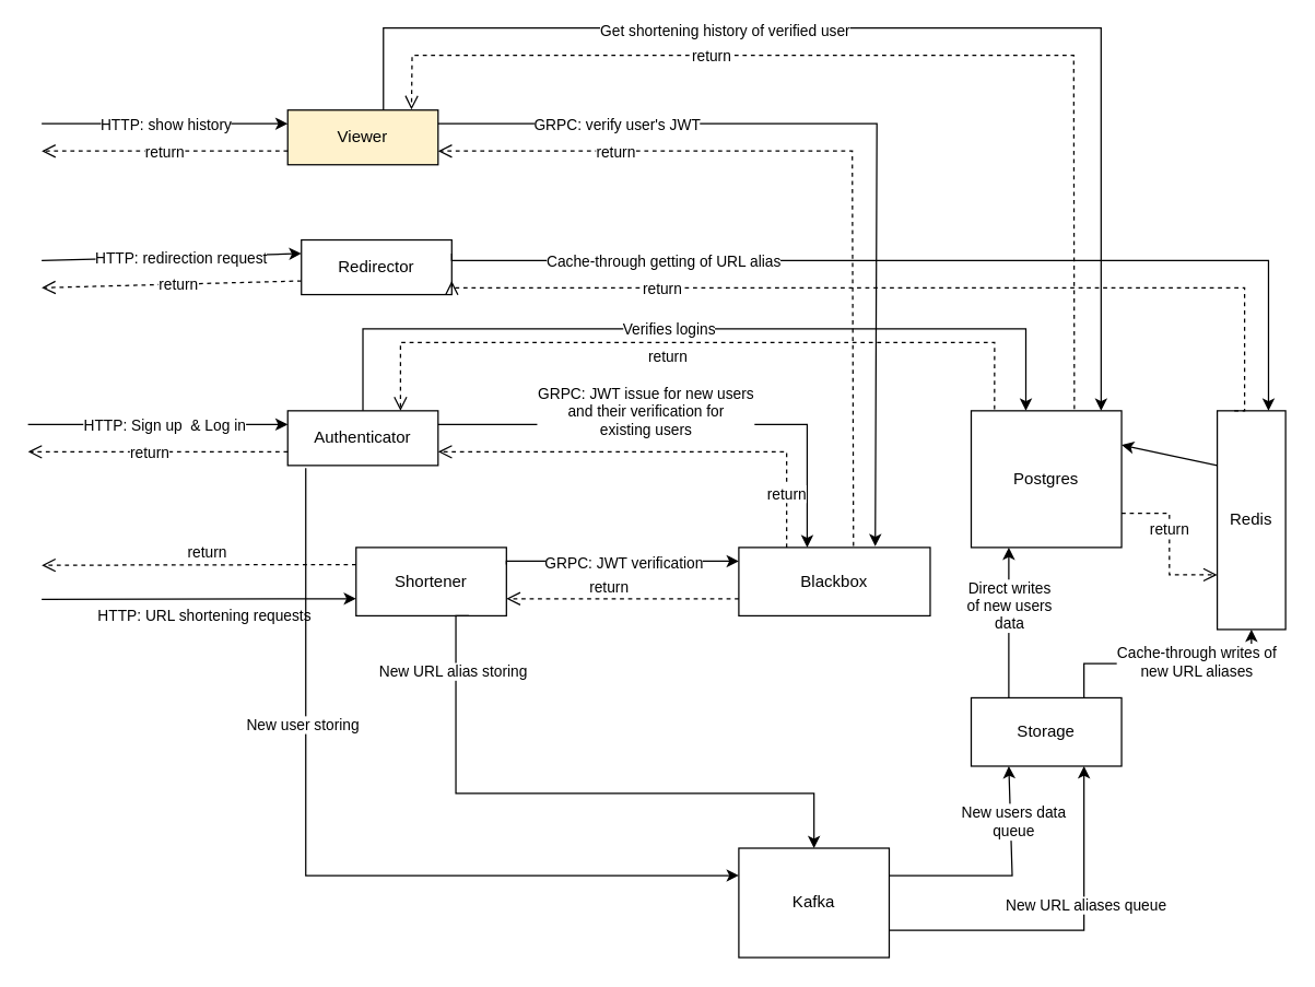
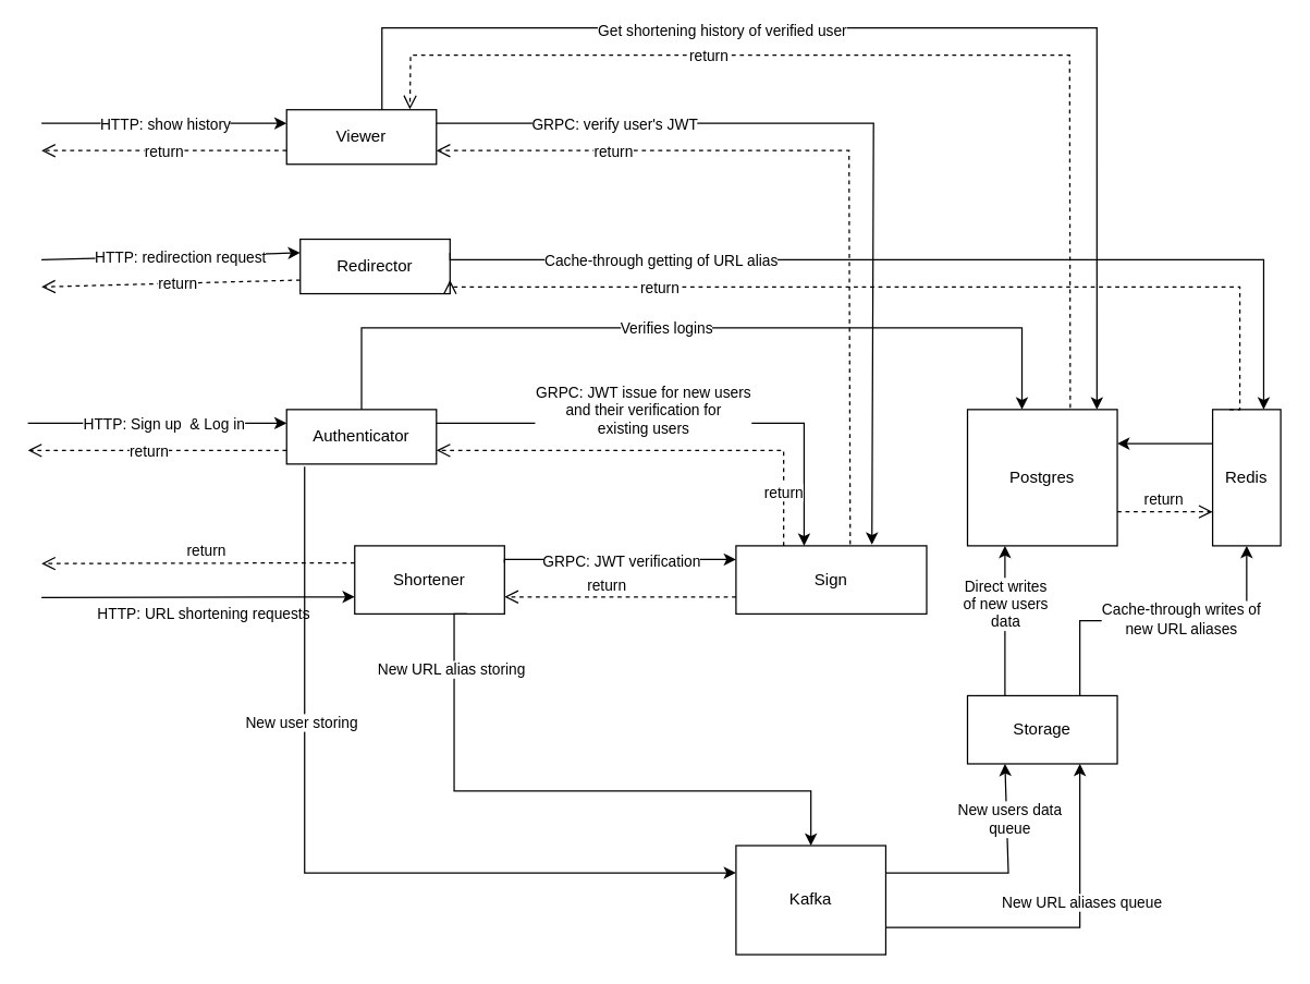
  <mxCell id="0" />
  <mxCell id="1" parent="0" />
  <mxCell id="2" value="" style="endArrow=classic;html=1;rounded=0;edgeStyle=orthogonalEdgeStyle;entryX=0;entryY=0.75;entryDx=0;entryDy=0;" parent="1" target="9" edge="1"><mxGeometry width="50" height="50" relative="1" as="geometry"><mxPoint x="30" y="438" as="sourcePoint" /><mxPoint x="230" y="600" as="targetPoint" /><Array as="points"><mxPoint x="30" y="438" /><mxPoint x="240" y="438" /></Array></mxGeometry></mxCell>
  <mxCell id="3" value="HTTP: URL shortening requests" style="edgeLabel;html=1;align=center;verticalAlign=middle;resizable=0;points=[];" parent="2" vertex="1" connectable="0"><mxGeometry x="-0.147" y="-3" relative="1" as="geometry"><mxPoint x="20" y="9" as="offset" /></mxGeometry></mxCell>
  <mxCell id="4" value="Authenticator" style="html=1;whiteSpace=wrap;" parent="1" vertex="1"><mxGeometry x="210" y="300" width="110" height="40" as="geometry" /></mxCell>
- <mxCell id="5" value="Blackbox" style="html=1;whiteSpace=wrap;" parent="1" vertex="1"><mxGeometry x="540" y="400" width="140" height="50" as="geometry" /></mxCell>
+ <mxCell id="5" value="Sign" style="html=1;whiteSpace=wrap;" parent="1" vertex="1"><mxGeometry x="540" y="400" width="140" height="50" as="geometry" /></mxCell>
  <mxCell id="6" value="Postgres" style="html=1;whiteSpace=wrap;" parent="1" vertex="1"><mxGeometry x="710" y="300" width="110" height="100" as="geometry" /></mxCell>
  <mxCell id="7" value="Kafka" style="html=1;whiteSpace=wrap;" parent="1" vertex="1"><mxGeometry x="540" y="620" width="110" height="80" as="geometry" /></mxCell>
- <mxCell id="8" value="Redis" style="html=1;whiteSpace=wrap;" parent="1" vertex="1"><mxGeometry x="890" y="300" width="50" height="160" as="geometry" /></mxCell>
+ <mxCell id="8" value="Redis" style="html=1;whiteSpace=wrap;" parent="1" vertex="1"><mxGeometry x="890" y="300" width="50" height="100" as="geometry" /></mxCell>
  <mxCell id="9" value="&lt;div&gt;Shortener&lt;br&gt;&lt;/div&gt;" style="html=1;whiteSpace=wrap;" parent="1" vertex="1"><mxGeometry x="260" y="400" width="110" height="50" as="geometry" /></mxCell>
  <mxCell id="10" value="Storage" style="html=1;whiteSpace=wrap;" parent="1" vertex="1"><mxGeometry x="710" y="510" width="110" height="50" as="geometry" /></mxCell>
  <mxCell id="11" value="" style="endArrow=classic;html=1;rounded=0;entryX=0;entryY=0.25;entryDx=0;entryDy=0;edgeStyle=orthogonalEdgeStyle;" parent="1" target="4" edge="1"><mxGeometry width="50" height="50" relative="1" as="geometry"><mxPoint x="20" y="310" as="sourcePoint" /><mxPoint x="730" y="400" as="targetPoint" /><Array as="points"><mxPoint x="20" y="310" /></Array></mxGeometry></mxCell>
  <mxCell id="12" value="HTTP: Sign up&amp;nbsp; &amp;amp; Log in" style="edgeLabel;html=1;align=center;verticalAlign=middle;resizable=0;points=[];" parent="11" vertex="1" connectable="0"><mxGeometry x="-0.374" y="-2" relative="1" as="geometry"><mxPoint x="40" y="-2" as="offset" /></mxGeometry></mxCell>
  <mxCell id="13" value="" style="endArrow=classic;html=1;rounded=0;edgeStyle=orthogonalEdgeStyle;exitX=1;exitY=0.25;exitDx=0;exitDy=0;" parent="1" source="9" edge="1"><mxGeometry width="50" height="50" relative="1" as="geometry"><mxPoint x="370" y="410" as="sourcePoint" /><mxPoint x="540" y="410" as="targetPoint" /><Array as="points"><mxPoint x="370" y="410" /></Array></mxGeometry></mxCell>
  <mxCell id="14" value="GRPC: JWT verification" style="edgeLabel;html=1;align=center;verticalAlign=middle;resizable=0;points=[];" parent="13" vertex="1" connectable="0"><mxGeometry x="0.03" y="-1" relative="1" as="geometry"><mxPoint x="-1" as="offset" /></mxGeometry></mxCell>
  <mxCell id="15" value="" style="endArrow=classic;html=1;rounded=0;exitX=1;exitY=0.25;exitDx=0;exitDy=0;edgeStyle=orthogonalEdgeStyle;" parent="1" source="4" target="5" edge="1"><mxGeometry width="50" height="50" relative="1" as="geometry"><mxPoint x="565" y="260" as="sourcePoint" /><mxPoint x="623" y="400" as="targetPoint" /><Array as="points"><mxPoint x="590" y="310" /></Array></mxGeometry></mxCell>
  <mxCell id="16" value="&lt;div&gt;GRPC: JWT issue for new users&lt;/div&gt;&lt;div&gt;and their verification for&lt;/div&gt;&lt;div&gt;existing users&lt;br&gt;&lt;/div&gt;" style="edgeLabel;html=1;align=center;verticalAlign=middle;resizable=0;points=[];" parent="15" vertex="1" connectable="0"><mxGeometry x="0.141" y="-1" relative="1" as="geometry"><mxPoint x="-54" y="-11" as="offset" /></mxGeometry></mxCell>
  <mxCell id="17" value="" style="endArrow=classic;html=1;rounded=0;exitX=0.75;exitY=1;exitDx=0;exitDy=0;entryX=0.5;entryY=0;entryDx=0;entryDy=0;edgeStyle=orthogonalEdgeStyle;" parent="1" source="9" target="7" edge="1"><mxGeometry width="50" height="50" relative="1" as="geometry"><mxPoint x="420" y="610" as="sourcePoint" /><mxPoint x="785" y="600" as="targetPoint" /><Array as="points"><mxPoint x="333" y="580" /><mxPoint x="595" y="580" /></Array></mxGeometry></mxCell>
  <mxCell id="18" value="New URL alias storing" style="edgeLabel;html=1;align=center;verticalAlign=middle;resizable=0;points=[];" parent="17" vertex="1" connectable="0"><mxGeometry x="-0.07" y="-1" relative="1" as="geometry"><mxPoint x="-68" y="-91" as="offset" /></mxGeometry></mxCell>
  <mxCell id="19" value="" style="endArrow=classic;html=1;rounded=0;exitX=1;exitY=0.75;exitDx=0;exitDy=0;entryX=0.75;entryY=1;entryDx=0;entryDy=0;edgeStyle=orthogonalEdgeStyle;" parent="1" source="7" target="10" edge="1"><mxGeometry width="50" height="50" relative="1" as="geometry"><mxPoint x="860" y="580" as="sourcePoint" /><mxPoint x="910" y="530" as="targetPoint" /></mxGeometry></mxCell>
  <mxCell id="20" value="New URL aliases queue" style="edgeLabel;html=1;align=center;verticalAlign=middle;resizable=0;points=[];" parent="19" vertex="1" connectable="0"><mxGeometry x="0.405" y="-1" relative="1" as="geometry"><mxPoint y="23" as="offset" /></mxGeometry></mxCell>
  <mxCell id="21" value="Redirector" style="rounded=0;whiteSpace=wrap;html=1;" parent="1" vertex="1"><mxGeometry x="220" y="175" width="110" height="40" as="geometry" /></mxCell>
  <mxCell id="22" value="" style="endArrow=classic;html=1;rounded=0;exitX=0.75;exitY=0;exitDx=0;exitDy=0;entryX=0.5;entryY=1;entryDx=0;entryDy=0;edgeStyle=orthogonalEdgeStyle;" parent="1" source="10" target="8" edge="1"><mxGeometry width="50" height="50" relative="1" as="geometry"><mxPoint x="870" y="570" as="sourcePoint" /><mxPoint x="920" y="520" as="targetPoint" /></mxGeometry></mxCell>
  <mxCell id="23" value="&lt;div&gt;Cache-through writes of&lt;/div&gt;&lt;div&gt;new URL aliases&lt;/div&gt;" style="edgeLabel;html=1;align=center;verticalAlign=middle;resizable=0;points=[];" parent="22" vertex="1" connectable="0"><mxGeometry x="-0.265" y="-2" relative="1" as="geometry"><mxPoint x="44" y="-4" as="offset" /></mxGeometry></mxCell>
  <mxCell id="24" value="" style="endArrow=classic;html=1;rounded=0;exitX=0;exitY=0.25;exitDx=0;exitDy=0;entryX=1;entryY=0.25;entryDx=0;entryDy=0;" parent="1" source="8" target="6" edge="1"><mxGeometry width="50" height="50" relative="1" as="geometry"><mxPoint x="770" y="420" as="sourcePoint" /><mxPoint x="820" y="370" as="targetPoint" /></mxGeometry></mxCell>
  <mxCell id="25" value="" style="endArrow=classic;html=1;rounded=0;exitX=1;exitY=0.25;exitDx=0;exitDy=0;entryX=0.75;entryY=0;entryDx=0;entryDy=0;edgeStyle=orthogonalEdgeStyle;" parent="1" source="21" target="8" edge="1"><mxGeometry width="50" height="50" relative="1" as="geometry"><mxPoint x="740" y="390" as="sourcePoint" /><mxPoint x="790" y="340" as="targetPoint" /><Array as="points"><mxPoint x="928" y="190" /></Array></mxGeometry></mxCell>
  <mxCell id="26" value="Cache-through getting of URL alias" style="edgeLabel;html=1;align=center;verticalAlign=middle;resizable=0;points=[];" parent="25" vertex="1" connectable="0"><mxGeometry x="-0.341" y="-3" relative="1" as="geometry"><mxPoint x="-76" y="-3" as="offset" /></mxGeometry></mxCell>
  <mxCell id="27" value="" style="endArrow=classic;html=1;rounded=0;edgeStyle=orthogonalEdgeStyle;exitX=0.5;exitY=0;exitDx=0;exitDy=0;" parent="1" source="4" edge="1"><mxGeometry width="50" height="50" relative="1" as="geometry"><mxPoint x="240" y="300" as="sourcePoint" /><mxPoint x="750" y="300" as="targetPoint" /><Array as="points"><mxPoint x="265" y="240" /><mxPoint x="750" y="240" /><mxPoint x="750" y="300" /></Array></mxGeometry></mxCell>
  <mxCell id="28" value="Verifies logins" style="edgeLabel;html=1;align=center;verticalAlign=middle;resizable=0;points=[];" parent="27" vertex="1" connectable="0"><mxGeometry x="-0.05" y="-4" relative="1" as="geometry"><mxPoint x="-4" y="-4" as="offset" /></mxGeometry></mxCell>
  <mxCell id="29" value="" style="endArrow=classic;html=1;rounded=0;entryX=0;entryY=0.25;entryDx=0;entryDy=0;" parent="1" target="21" edge="1"><mxGeometry width="50" height="50" relative="1" as="geometry"><mxPoint x="30" y="190" as="sourcePoint" /><mxPoint x="220" y="190" as="targetPoint" /></mxGeometry></mxCell>
  <mxCell id="30" value="HTTP: redirection request" style="edgeLabel;html=1;align=center;verticalAlign=middle;resizable=0;points=[];" parent="29" vertex="1" connectable="0"><mxGeometry x="-0.24" y="1" relative="1" as="geometry"><mxPoint x="30" y="1" as="offset" /></mxGeometry></mxCell>
  <mxCell id="31" value="return" style="html=1;verticalAlign=bottom;endArrow=open;dashed=1;endSize=8;rounded=0;exitX=0;exitY=0.75;exitDx=0;exitDy=0;edgeStyle=elbowEdgeStyle;entryX=1;entryY=0.75;entryDx=0;entryDy=0;" parent="1" source="5" target="9" edge="1"><mxGeometry x="0.123" relative="1" as="geometry"><mxPoint x="660" y="530" as="sourcePoint" /><mxPoint x="500" y="550" as="targetPoint" /><Array as="points"><mxPoint x="450" y="450" /><mxPoint x="600" y="500" /><mxPoint x="530" y="480" /></Array><mxPoint as="offset" /></mxGeometry></mxCell>
  <mxCell id="32" value="return" style="html=1;verticalAlign=bottom;endArrow=open;dashed=1;endSize=8;rounded=0;edgeStyle=elbowEdgeStyle;elbow=vertical;exitX=0;exitY=0.25;exitDx=0;exitDy=0;" parent="1" source="9" edge="1"><mxGeometry x="-0.045" relative="1" as="geometry"><mxPoint x="570" y="460" as="sourcePoint" /><mxPoint x="30" y="413" as="targetPoint" /><mxPoint as="offset" /></mxGeometry></mxCell>
  <mxCell id="33" value="return" style="html=1;verticalAlign=bottom;endArrow=open;dashed=1;endSize=8;rounded=0;exitX=1;exitY=0.75;exitDx=0;exitDy=0;entryX=0;entryY=0.75;entryDx=0;entryDy=0;edgeStyle=orthogonalEdgeStyle;" parent="1" source="6" target="8" edge="1"><mxGeometry x="-0.029" relative="1" as="geometry"><mxPoint x="660" y="420" as="sourcePoint" /><mxPoint x="740" y="420" as="targetPoint" /><mxPoint as="offset" /></mxGeometry></mxCell>
  <mxCell id="34" value="return" style="html=1;verticalAlign=bottom;endArrow=open;dashed=1;endSize=8;rounded=0;exitX=0.25;exitY=0;exitDx=0;exitDy=0;entryX=1;entryY=0.75;entryDx=0;entryDy=0;edgeStyle=orthogonalEdgeStyle;" parent="1" source="8" target="21" edge="1"><mxGeometry x="0.534" y="10" relative="1" as="geometry"><mxPoint x="810" y="320" as="sourcePoint" /><mxPoint x="730" y="320" as="targetPoint" /><Array as="points"><mxPoint x="910" y="300" /><mxPoint x="910" y="210" /></Array><mxPoint as="offset" /></mxGeometry></mxCell>
  <mxCell id="35" value="return" style="html=1;verticalAlign=bottom;endArrow=open;dashed=1;endSize=8;rounded=0;exitX=0.25;exitY=0;exitDx=0;exitDy=0;entryX=1;entryY=0.75;entryDx=0;entryDy=0;edgeStyle=orthogonalEdgeStyle;" parent="1" source="5" target="4" edge="1"><mxGeometry x="-0.811" relative="1" as="geometry"><mxPoint x="700" y="340" as="sourcePoint" /><mxPoint x="620" y="340" as="targetPoint" /><mxPoint y="1" as="offset" /></mxGeometry></mxCell>
  <mxCell id="36" value="return" style="html=1;verticalAlign=bottom;endArrow=open;dashed=1;endSize=8;rounded=0;exitX=0;exitY=0.75;exitDx=0;exitDy=0;edgeStyle=orthogonalEdgeStyle;" parent="1" source="4" edge="1"><mxGeometry x="0.064" y="10" relative="1" as="geometry"><mxPoint x="490" y="390" as="sourcePoint" /><mxPoint x="20" y="330" as="targetPoint" /><Array as="points"><mxPoint x="20" y="330" /></Array><mxPoint as="offset" /></mxGeometry></mxCell>
  <mxCell id="37" value="return" style="html=1;verticalAlign=bottom;endArrow=open;dashed=1;endSize=8;curved=0;rounded=0;exitX=0;exitY=0.75;exitDx=0;exitDy=0;" parent="1" source="21" edge="1"><mxGeometry x="-0.048" y="10" relative="1" as="geometry"><mxPoint x="410" y="270" as="sourcePoint" /><mxPoint x="30" y="210" as="targetPoint" /><mxPoint as="offset" /></mxGeometry></mxCell>
- <mxCell id="38" value="return" style="html=1;verticalAlign=bottom;endArrow=open;dashed=1;endSize=8;rounded=0;exitX=0.155;exitY=-0.01;exitDx=0;exitDy=0;edgeStyle=orthogonalEdgeStyle;entryX=0.75;entryY=0;entryDx=0;entryDy=0;exitPerimeter=0;" parent="1" source="6" target="4" edge="1"><mxGeometry x="0.08" y="20" relative="1" as="geometry"><mxPoint x="730" y="260" as="sourcePoint" /><mxPoint x="650" y="260" as="targetPoint" /><Array as="points"><mxPoint x="727" y="250" /><mxPoint x="293" y="250" /></Array><mxPoint as="offset" /></mxGeometry></mxCell>
  <mxCell id="39" value="" style="endArrow=classic;html=1;rounded=0;exitX=0.12;exitY=1.047;exitDx=0;exitDy=0;entryX=0;entryY=0.25;entryDx=0;entryDy=0;edgeStyle=elbowEdgeStyle;elbow=vertical;exitPerimeter=0;" edge="1" parent="1" source="4" target="7"><mxGeometry width="50" height="50" relative="1" as="geometry"><mxPoint x="650" y="430" as="sourcePoint" /><mxPoint x="700" y="380" as="targetPoint" /><Array as="points"><mxPoint x="220" y="640" /></Array></mxGeometry></mxCell>
  <mxCell id="40" value="New user storing" style="edgeLabel;html=1;align=center;verticalAlign=middle;resizable=0;points=[];" vertex="1" connectable="0" parent="39"><mxGeometry x="-0.221" y="1" relative="1" as="geometry"><mxPoint x="-4" y="-52" as="offset" /></mxGeometry></mxCell>
  <mxCell id="41" value="" style="endArrow=classic;html=1;rounded=0;exitX=0.25;exitY=0;exitDx=0;exitDy=0;entryX=0.25;entryY=1;entryDx=0;entryDy=0;edgeStyle=elbowEdgeStyle;elbow=vertical;" edge="1" parent="1" source="10" target="6"><mxGeometry width="50" height="50" relative="1" as="geometry"><mxPoint x="740" y="510" as="sourcePoint" /><mxPoint x="790" y="460" as="targetPoint" /></mxGeometry></mxCell>
  <mxCell id="42" value="&lt;div&gt;Direct writes&lt;/div&gt;&lt;div&gt;of new users&lt;/div&gt;&lt;div&gt;data&lt;br&gt;&lt;/div&gt;" style="edgeLabel;html=1;align=center;verticalAlign=middle;resizable=0;points=[];" vertex="1" connectable="0" parent="41"><mxGeometry x="0.23" relative="1" as="geometry"><mxPoint as="offset" /></mxGeometry></mxCell>
  <mxCell id="43" value="" style="endArrow=classic;html=1;rounded=0;exitX=1;exitY=0.25;exitDx=0;exitDy=0;entryX=0.25;entryY=1;entryDx=0;entryDy=0;elbow=vertical;" edge="1" parent="1" source="7" target="10"><mxGeometry width="50" height="50" relative="1" as="geometry"><mxPoint x="710" y="520" as="sourcePoint" /><mxPoint x="760" y="470" as="targetPoint" /><Array as="points"><mxPoint x="740" y="640" /></Array></mxGeometry></mxCell>
  <mxCell id="44" value="&lt;div&gt;New users data&lt;/div&gt;&lt;div&gt;queue&lt;br&gt;&lt;/div&gt;" style="edgeLabel;html=1;align=center;verticalAlign=middle;resizable=0;points=[];" vertex="1" connectable="0" parent="43"><mxGeometry x="0.52" y="-2" relative="1" as="geometry"><mxPoint as="offset" /></mxGeometry></mxCell>
- <mxCell id="45" value="&lt;div&gt;Viewer&lt;/div&gt;" style="rounded=0;whiteSpace=wrap;html=1;fillColor=#fff2cc;" vertex="1" parent="1"><mxGeometry x="210" y="80" width="110" height="40" as="geometry" /></mxCell>
+ <mxCell id="45" value="&lt;div&gt;Viewer&lt;/div&gt;" style="rounded=0;whiteSpace=wrap;html=1;" vertex="1" parent="1"><mxGeometry x="210" y="80" width="110" height="40" as="geometry" /></mxCell>
  <mxCell id="46" value="" style="endArrow=classic;html=1;rounded=0;entryX=0;entryY=0.25;entryDx=0;entryDy=0;" edge="1" parent="1" target="45"><mxGeometry width="50" height="50" relative="1" as="geometry"><mxPoint x="30" y="90" as="sourcePoint" /><mxPoint x="670" y="160" as="targetPoint" /></mxGeometry></mxCell>
  <mxCell id="47" value="HTTP: show history" style="edgeLabel;html=1;align=center;verticalAlign=middle;resizable=0;points=[];" vertex="1" connectable="0" parent="46"><mxGeometry x="-0.189" y="2" relative="1" as="geometry"><mxPoint x="17" y="2" as="offset" /></mxGeometry></mxCell>
  <mxCell id="48" value="return" style="html=1;verticalAlign=bottom;endArrow=open;dashed=1;endSize=8;curved=0;rounded=0;exitX=0;exitY=0.75;exitDx=0;exitDy=0;" edge="1" parent="1" source="45"><mxGeometry y="10" relative="1" as="geometry"><mxPoint x="340" y="160" as="sourcePoint" /><mxPoint x="30" y="110" as="targetPoint" /><mxPoint as="offset" /></mxGeometry></mxCell>
  <mxCell id="49" value="" style="endArrow=classic;html=1;rounded=0;exitX=1;exitY=0.25;exitDx=0;exitDy=0;entryX=0.713;entryY=-0.018;entryDx=0;entryDy=0;entryPerimeter=0;" edge="1" parent="1" source="45" target="5"><mxGeometry width="50" height="50" relative="1" as="geometry"><mxPoint x="720" y="310" as="sourcePoint" /><mxPoint x="610" y="80" as="targetPoint" /><Array as="points"><mxPoint x="641" y="90" /></Array></mxGeometry></mxCell>
  <mxCell id="50" value="GRPC: verify user's JWT" style="edgeLabel;html=1;align=center;verticalAlign=middle;resizable=0;points=[];" vertex="1" connectable="0" parent="49"><mxGeometry x="-0.676" y="2" relative="1" as="geometry"><mxPoint x="28" y="2" as="offset" /></mxGeometry></mxCell>
  <mxCell id="51" value="return" style="html=1;verticalAlign=bottom;endArrow=open;dashed=1;endSize=8;curved=0;rounded=0;exitX=0.599;exitY=-0.023;exitDx=0;exitDy=0;entryX=1;entryY=0.75;entryDx=0;entryDy=0;exitPerimeter=0;" edge="1" parent="1" source="5" target="45"><mxGeometry x="0.561" y="10" relative="1" as="geometry"><mxPoint x="720" y="290" as="sourcePoint" /><mxPoint x="640" y="290" as="targetPoint" /><Array as="points"><mxPoint x="623" y="110" /></Array><mxPoint as="offset" /></mxGeometry></mxCell>
  <mxCell id="52" value="" style="endArrow=classic;html=1;rounded=0;entryX=0.864;entryY=0;entryDx=0;entryDy=0;entryPerimeter=0;" edge="1" parent="1" target="6"><mxGeometry width="50" height="50" relative="1" as="geometry"><mxPoint x="280" y="80" as="sourcePoint" /><mxPoint x="580" y="140" as="targetPoint" /><Array as="points"><mxPoint x="280" y="20" /><mxPoint x="805" y="20" /></Array></mxGeometry></mxCell>
  <mxCell id="53" value="Get shortening history of verified user" style="edgeLabel;html=1;align=center;verticalAlign=middle;resizable=0;points=[];" vertex="1" connectable="0" parent="52"><mxGeometry x="-0.285" y="-1" relative="1" as="geometry"><mxPoint as="offset" /></mxGeometry></mxCell>
  <mxCell id="54" value="return" style="html=1;verticalAlign=bottom;endArrow=open;dashed=1;endSize=8;curved=0;rounded=0;exitX=0.686;exitY=-0.012;exitDx=0;exitDy=0;exitPerimeter=0;entryX=0.823;entryY=-0.008;entryDx=0;entryDy=0;entryPerimeter=0;" edge="1" parent="1" source="6" target="45"><mxGeometry x="0.339" y="10" relative="1" as="geometry"><mxPoint x="670" y="190" as="sourcePoint" /><mxPoint x="590" y="190" as="targetPoint" /><Array as="points"><mxPoint x="785" y="40" /><mxPoint x="301" y="40" /></Array><mxPoint as="offset" /></mxGeometry></mxCell>
